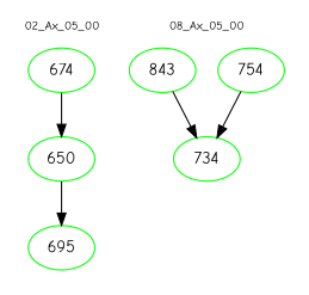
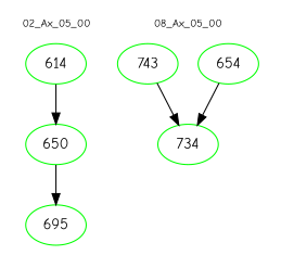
  digraph {
    fontname="Comic Neue"
    node [color=green fontname="Comic Neue"]
    edge [color=black fontname="Comic Neue"]
-   n1 [label=674]
+   n1 [label=614]
    n2 [label=650]
    n3 [label=695]
-   n4 [label=754]
+   n4 [label=654]
    n5 [label=734]
-   n6 [label=843]
+   n6 [label=743]
    subgraph cluster_1 {
      color=white
      fontsize=10
      label="02_Ax_05_00"
      n1
      n2
      n3
    }
    subgraph cluster_2 {
      color=white
      fontsize=10
      label="08_Ax_05_00"
      n4
      n5
      n6
    }
    n1 -> n2
    n2 -> n3
    n4 -> n5
    n6 -> n5
  }
